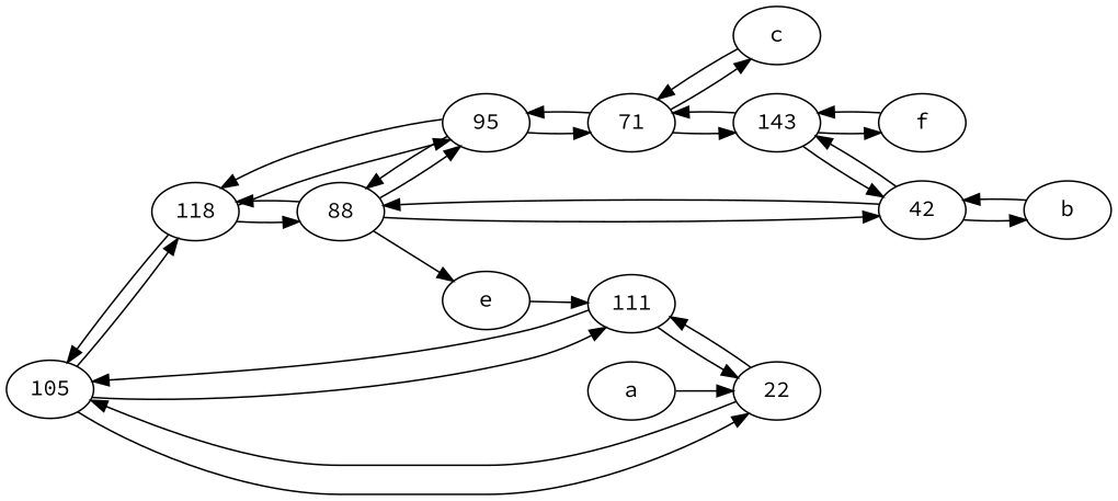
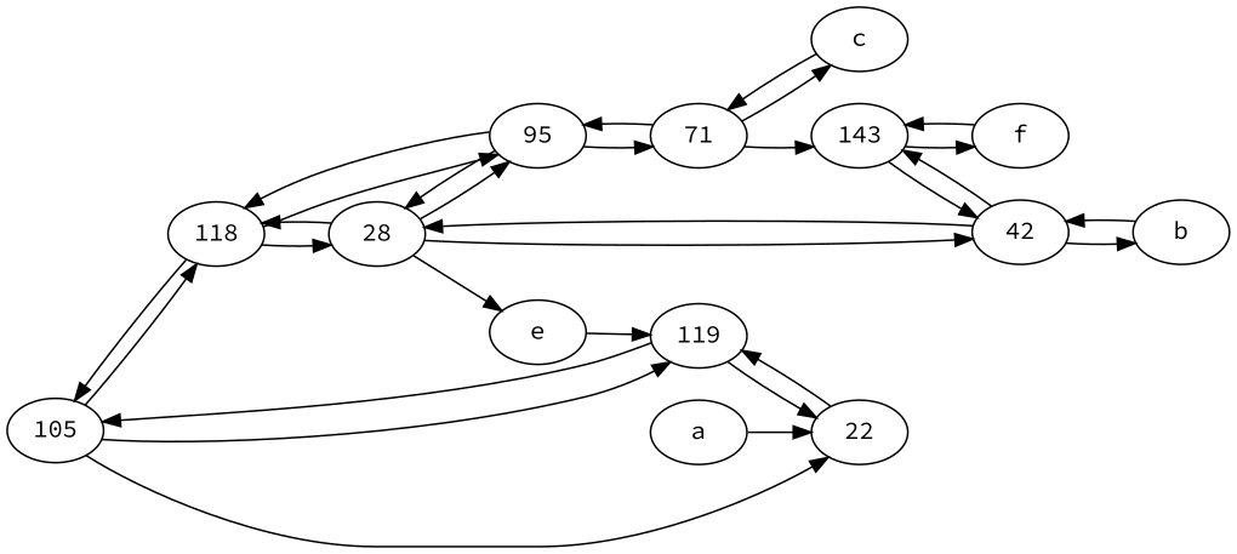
  digraph {
    fontname="Source Code Pro"
    rankdir=LR
    node [fontname="Source Code Pro"]
    edge [fontname="Source Code Pro"]
    105
    118
    22
-   119 [label=111]
+   119
    95
-   88
+   88 [label=28]
    c
    71
    143
    n10 [label=42]
    e
    a
    b
    f
    105 -> 118
    105 -> 22
    105 -> 119
    118 -> 105
    118 -> 95
    118 -> 88
-   22 -> 105
    22 -> 119
    119 -> 105
    119 -> 22
    95 -> 118
    95 -> 88
    95 -> 71
    88 -> 118
    88 -> 95
    88 -> n10
    88 -> e
    c -> 71
    71 -> 95
    71 -> c
    71 -> 143
-   143 -> 71
    143 -> n10
    143 -> f
    n10 -> 88
    n10 -> 143
    n10 -> b
    e -> 119
    a -> 22
    b -> n10
    f -> 143
  }
